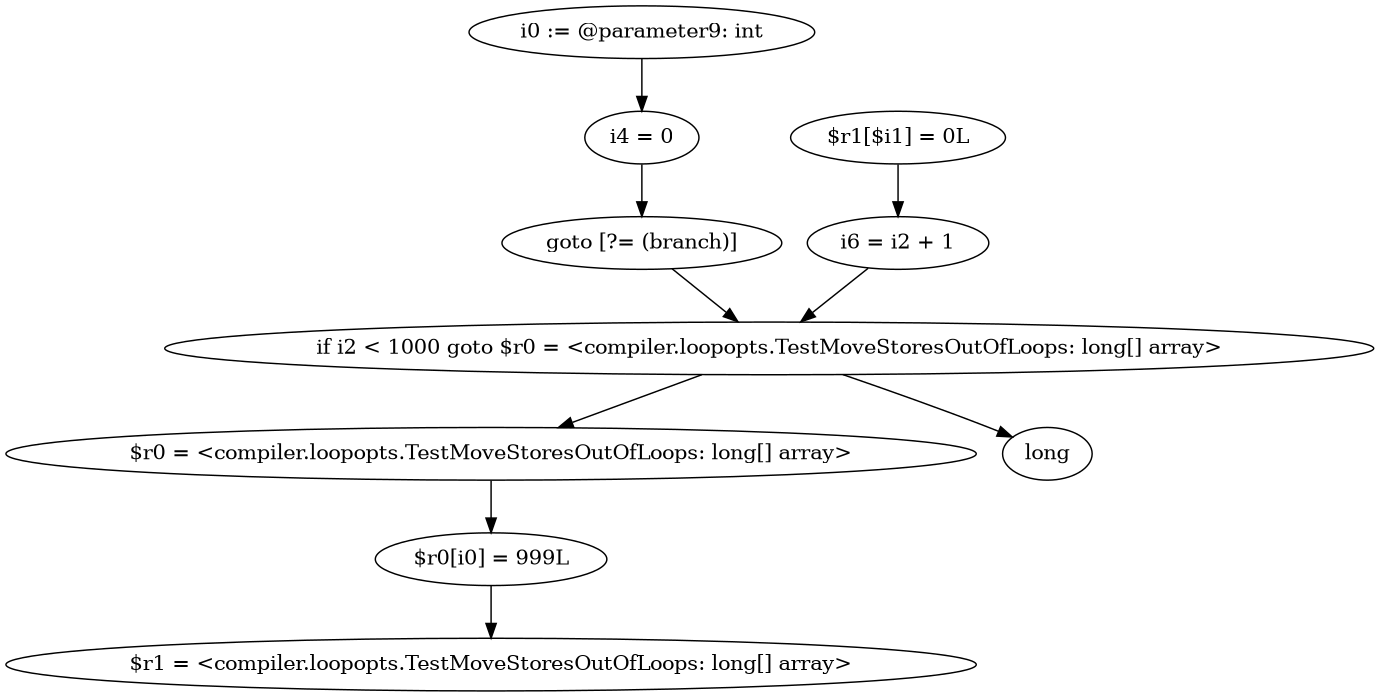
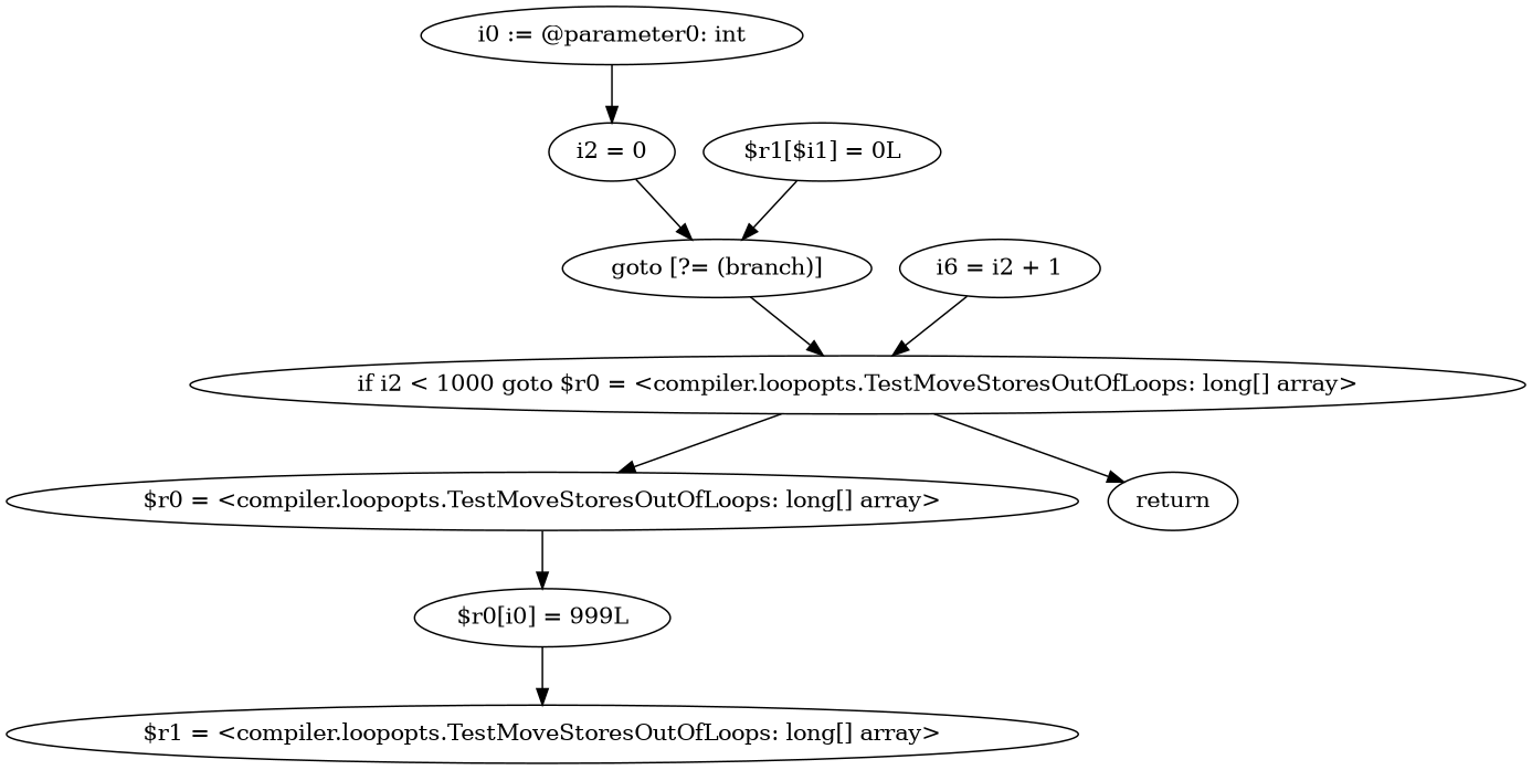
  digraph {
-   "i0 := @parameter0: int" [label="i0 := @parameter9: int"]
-   "i2 = 0" [label="i4 = 0"]
+   "i0 := @parameter0: int"
+   "i2 = 0"
    "goto [?= (branch)]"
    "if i2 < 1000 goto $r0 = <compiler.loopopts.TestMoveStoresOutOfLoops: long[] array>"
    "$r0 = <compiler.loopopts.TestMoveStoresOutOfLoops: long[] array>"
-   return [label=long]
+   return
    "$r0[i0] = 999L"
    "$r1 = <compiler.loopopts.TestMoveStoresOutOfLoops: long[] array>"
    n9 [label="i6 = i2 + 1"]
    "$r1[$i1] = 0L"
    "i0 := @parameter0: int" -> "i2 = 0"
    "i2 = 0" -> "goto [?= (branch)]"
    "goto [?= (branch)]" -> "if i2 < 1000 goto $r0 = <compiler.loopopts.TestMoveStoresOutOfLoops: long[] array>"
    "if i2 < 1000 goto $r0 = <compiler.loopopts.TestMoveStoresOutOfLoops: long[] array>" -> "$r0 = <compiler.loopopts.TestMoveStoresOutOfLoops: long[] array>"
    "if i2 < 1000 goto $r0 = <compiler.loopopts.TestMoveStoresOutOfLoops: long[] array>" -> return
    "$r0 = <compiler.loopopts.TestMoveStoresOutOfLoops: long[] array>" -> "$r0[i0] = 999L"
    "$r0[i0] = 999L" -> "$r1 = <compiler.loopopts.TestMoveStoresOutOfLoops: long[] array>"
    n9 -> "if i2 < 1000 goto $r0 = <compiler.loopopts.TestMoveStoresOutOfLoops: long[] array>"
-   "$r1[$i1] = 0L" -> n9
+   "$r1[$i1] = 0L" -> "goto [?= (branch)]"
  }
